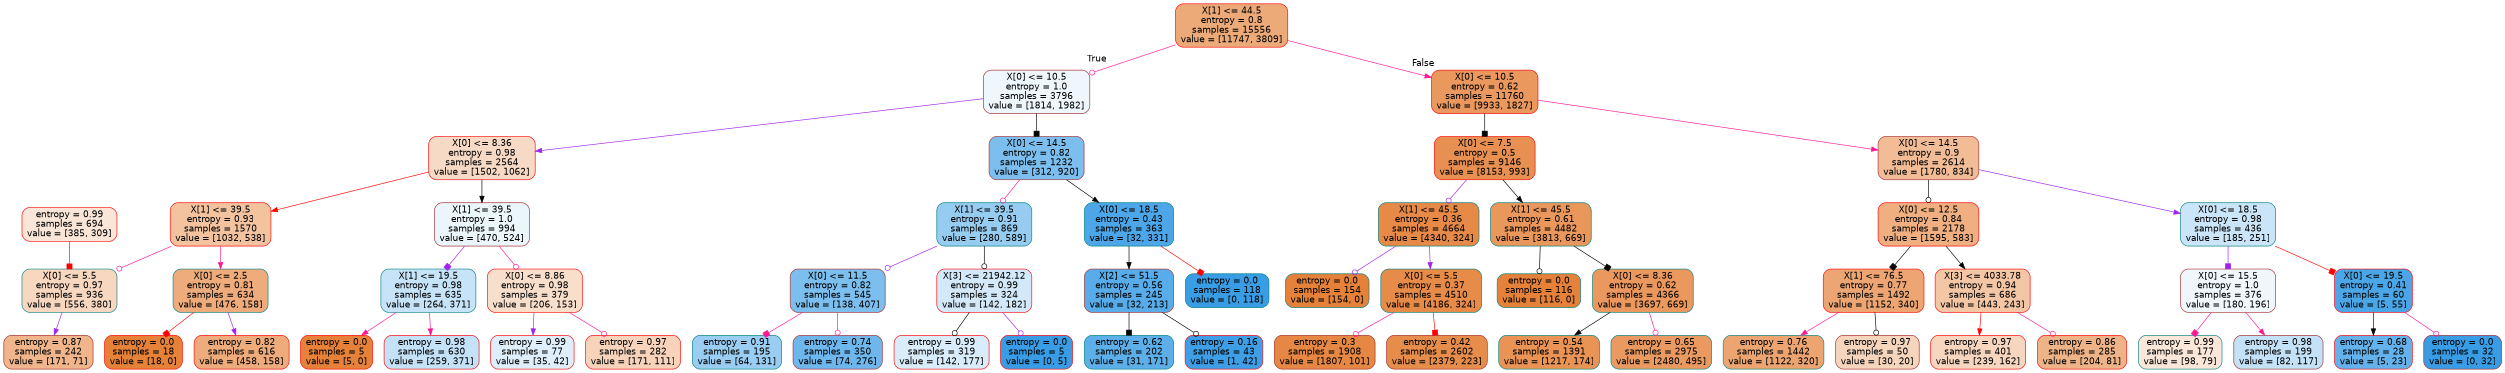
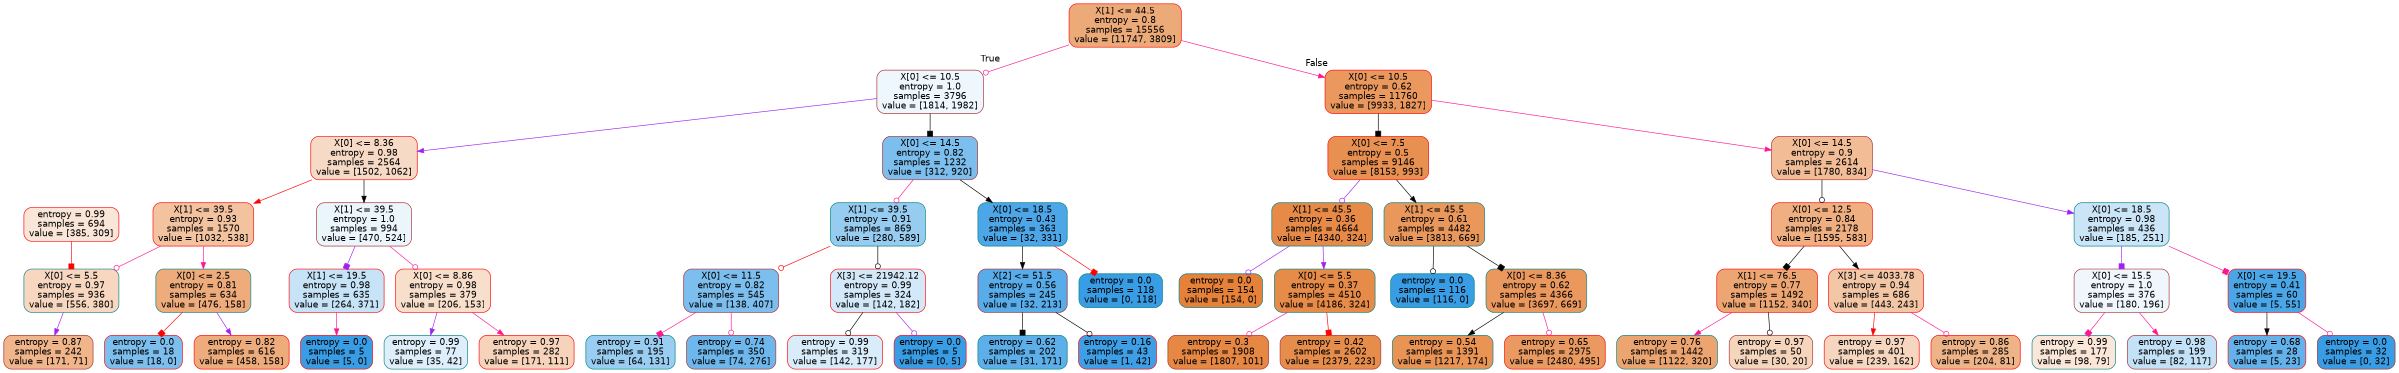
  digraph {
    node [color=red fillcolor="#e58139" fontname=helvetica shape=box style="filled, rounded"]
    edge [arrowhead=normal color=deeppink fontname=helvetica]
    n1 [fillcolor="#edaa79" label="X[1] <= 44.5\nentropy = 0.8\nsamples = 15556\nvalue = [11747, 3809]"]
    n2 [color=brown fillcolor="#eef7fd" label="X[0] <= 10.5\nentropy = 1.0\nsamples = 3796\nvalue = [1814, 1982]"]
    n3 [fillcolor="#ea985d" label="X[0] <= 10.5\nentropy = 0.62\nsamples = 11760\nvalue = [9933, 1827]"]
    n4 [fillcolor="#f7dac5" label="X[0] <= 8.36\nentropy = 0.98\nsamples = 2564\nvalue = [1502, 1062]"]
    n5 [color=brown fillcolor="#7cbeee" label="X[0] <= 14.5\nentropy = 0.82\nsamples = 1232\nvalue = [312, 920]"]
    n6 [fillcolor="#e89051" label="X[0] <= 7.5\nentropy = 0.5\nsamples = 9146\nvalue = [8153, 993]"]
    n7 [color=brown fillcolor="#f1bc96" label="X[0] <= 14.5\nentropy = 0.9\nsamples = 2614\nvalue = [1780, 834]"]
    n8 [fillcolor="#f3c3a0" label="X[1] <= 39.5\nentropy = 0.93\nsamples = 1570\nvalue = [1032, 538]"]
    n9 [color=brown fillcolor="#ebf5fc" label="X[1] <= 39.5\nentropy = 1.0\nsamples = 994\nvalue = [470, 524]"]
    n10 [color=teal fillcolor="#97ccf1" label="X[1] <= 39.5\nentropy = 0.91\nsamples = 869\nvalue = [280, 589]"]
    n11 [color=teal fillcolor="#4ca6e8" label="X[0] <= 18.5\nentropy = 0.43\nsamples = 363\nvalue = [32, 331]"]
    n12 [color=teal fillcolor="#f7d7c0" label="X[0] <= 5.5\nentropy = 0.97\nsamples = 936\nvalue = [556, 380]"]
    n13 [color=teal fillcolor="#eeab7b" label="X[0] <= 2.5\nentropy = 0.81\nsamples = 634\nvalue = [476, 158]"]
-   n14 [color=teal fillcolor="#c6e3f8" label="X[1] <= 19.5\nentropy = 0.98\nsamples = 635\nvalue = [264, 371]"]
+   n14 [fillcolor="#c6e3f8" label="X[1] <= 19.5\nentropy = 0.98\nsamples = 635\nvalue = [264, 371]"]
    n15 [fillcolor="#f8dfcc" label="X[0] <= 8.86\nentropy = 0.98\nsamples = 379\nvalue = [206, 153]"]
    n16 [color=brown fillcolor="#f0b58b" label="entropy = 0.87\nsamples = 242\nvalue = [171, 71]"]
-   n17 [label="entropy = 0.0\nsamples = 18\nvalue = [18, 0]"]
+   n17 [fillcolor="#7cbeee" label="entropy = 0.0\nsamples = 18\nvalue = [18, 0]"]
    n18 [fillcolor="#eeac7d" label="entropy = 0.82\nsamples = 616\nvalue = [458, 158]"]
    n19 [fillcolor="#fae6d8" label="entropy = 0.99\nsamples = 694\nvalue = [385, 309]"]
-   n20 [label="entropy = 0.0\nsamples = 5\nvalue = [5, 0]"]
-   n21 [fillcolor="#c3e1f7" label="entropy = 0.98\nsamples = 630\nvalue = [259, 371]"]
-   n22 [fillcolor="#deeffb" label="entropy = 0.99\nsamples = 77\nvalue = [35, 42]"]
+   n20 [fillcolor="#399de5" label="entropy = 0.0\nsamples = 5\nvalue = [5, 0]"]
+   n22 [color=teal fillcolor="#deeffb" label="entropy = 0.99\nsamples = 77\nvalue = [35, 42]"]
    n23 [fillcolor="#f6d3ba" label="entropy = 0.97\nsamples = 282\nvalue = [171, 111]"]
    n24 [color=brown fillcolor="#7cbeee" label="X[0] <= 11.5\nentropy = 0.82\nsamples = 545\nvalue = [138, 407]"]
    n25 [fillcolor="#d3e9f9" label="X[3] <= 21942.12\nentropy = 0.99\nsamples = 324\nvalue = [142, 182]"]
    n26 [color=brown fillcolor="#57ace9" label="X[2] <= 51.5\nentropy = 0.56\nsamples = 245\nvalue = [32, 213]"]
    n27 [color=teal fillcolor="#399de5" label="entropy = 0.0\nsamples = 118\nvalue = [0, 118]"]
    n28 [color=teal fillcolor="#9acdf2" label="entropy = 0.91\nsamples = 195\nvalue = [64, 131]"]
    n29 [color=brown fillcolor="#6eb7ec" label="entropy = 0.74\nsamples = 350\nvalue = [74, 276]"]
    n30 [fillcolor="#d8ecfa" label="entropy = 0.99\nsamples = 319\nvalue = [142, 177]"]
    n31 [fillcolor="#399de5" label="entropy = 0.0\nsamples = 5\nvalue = [0, 5]"]
    n32 [color=teal fillcolor="#5dafea" label="entropy = 0.62\nsamples = 202\nvalue = [31, 171]"]
    n33 [fillcolor="#3e9fe6" label="entropy = 0.16\nsamples = 43\nvalue = [1, 42]"]
    n34 [color=teal fillcolor="#e78a48" label="X[1] <= 45.5\nentropy = 0.36\nsamples = 4664\nvalue = [4340, 324]"]
    n35 [color=teal fillcolor="#ea975c" label="X[1] <= 45.5\nentropy = 0.61\nsamples = 4482\nvalue = [3813, 669]"]
    n36 [fillcolor="#efaf81" label="X[0] <= 12.5\nentropy = 0.84\nsamples = 2178\nvalue = [1595, 583]"]
    n37 [color=teal fillcolor="#cbe5f8" label="X[0] <= 18.5\nentropy = 0.98\nsamples = 436\nvalue = [185, 251]"]
    n38 [color=teal label="entropy = 0.0\nsamples = 154\nvalue = [154, 0]"]
    n39 [color=teal fillcolor="#e78b48" label="X[0] <= 5.5\nentropy = 0.37\nsamples = 4510\nvalue = [4186, 324]"]
-   n40 [color=teal label="entropy = 0.0\nsamples = 116\nvalue = [116, 0]"]
+   n40 [color=teal fillcolor="#399de5" label="entropy = 0.0\nsamples = 116\nvalue = [116, 0]"]
    n41 [color=teal fillcolor="#ea985d" label="X[0] <= 8.36\nentropy = 0.62\nsamples = 4366\nvalue = [3697, 669]"]
    n42 [color=brown fillcolor="#e68844" label="entropy = 0.3\nsamples = 1908\nvalue = [1807, 101]"]
    n43 [color=brown fillcolor="#e78d4c" label="entropy = 0.42\nsamples = 2602\nvalue = [2379, 223]"]
    n44 [color=teal fillcolor="#e99355" label="entropy = 0.54\nsamples = 1391\nvalue = [1217, 174]"]
-   n45 [color=teal fillcolor="#ea9a61" label="entropy = 0.65\nsamples = 2975\nvalue = [2480, 495]"]
+   n45 [fillcolor="#ea9a61" label="entropy = 0.65\nsamples = 2975\nvalue = [2480, 495]"]
    n46 [fillcolor="#eda673" label="X[1] <= 76.5\nentropy = 0.77\nsamples = 1492\nvalue = [1152, 340]"]
    n47 [fillcolor="#f3c6a6" label="X[3] <= 4033.78\nentropy = 0.94\nsamples = 686\nvalue = [443, 243]"]
    n48 [color=brown fillcolor="#eff7fd" label="X[0] <= 15.5\nentropy = 1.0\nsamples = 376\nvalue = [180, 196]"]
    n49 [fillcolor="#4ba6e7" label="X[0] <= 19.5\nentropy = 0.41\nsamples = 60\nvalue = [5, 55]"]
    n50 [color=teal fillcolor="#eca571" label="entropy = 0.76\nsamples = 1442\nvalue = [1122, 320]"]
    n51 [color=brown fillcolor="#f6d5bd" label="entropy = 0.97\nsamples = 50\nvalue = [30, 20]"]
    n52 [fillcolor="#f7d6bf" label="entropy = 0.97\nsamples = 401\nvalue = [239, 162]"]
    n53 [fillcolor="#efb388" label="entropy = 0.86\nsamples = 285\nvalue = [204, 81]"]
    n54 [color=teal fillcolor="#fae7d9" label="entropy = 0.99\nsamples = 177\nvalue = [98, 79]"]
    n55 [color=brown fillcolor="#c4e2f7" label="entropy = 0.98\nsamples = 199\nvalue = [82, 117]"]
    n56 [fillcolor="#64b2eb" label="entropy = 0.68\nsamples = 28\nvalue = [5, 23]"]
    n57 [color=brown fillcolor="#399de5" label="entropy = 0.0\nsamples = 32\nvalue = [0, 32]"]
    n1 -> n2 [arrowhead=odot headlabel=True labelangle=45 labeldistance=2.5]
    n1 -> n3 [headlabel=False labelangle=-45 labeldistance=2.5]
    n2 -> n4 [color=purple]
    n2 -> n5 [arrowhead=box color=black]
    n3 -> n6 [arrowhead=box color=black]
    n3 -> n7
    n4 -> n8 [color=red]
    n4 -> n9 [color=black]
    n5 -> n10 [arrowhead=odot]
    n5 -> n11 [color=black]
    n6 -> n34 [arrowhead=odot color=purple]
    n6 -> n35 [color=black]
    n7 -> n36 [arrowhead=odot color=black]
    n7 -> n37 [color=purple]
    n8 -> n12 [arrowhead=odot]
    n8 -> n13
    n9 -> n14 [arrowhead=box color=purple]
    n9 -> n15 [arrowhead=odot]
-   n10 -> n24 [arrowhead=odot color=purple]
+   n10 -> n24 [arrowhead=odot color=red]
    n10 -> n25 [arrowhead=odot color=black]
    n11 -> n26 [color=black]
    n11 -> n27 [arrowhead=box color=red]
    n12 -> n16 [color=purple]
    n13 -> n17 [arrowhead=box color=red]
    n13 -> n18 [color=purple]
    n14 -> n20
-   n14 -> n21
    n15 -> n22 [color=purple]
-   n15 -> n23 [arrowhead=odot]
+   n15 -> n23
    n19 -> n12 [arrowhead=box color=red]
    n24 -> n28 [arrowhead=box]
    n24 -> n29 [arrowhead=odot]
    n25 -> n30 [arrowhead=odot color=black]
    n25 -> n31 [arrowhead=odot color=purple]
    n26 -> n32 [arrowhead=box color=black]
    n26 -> n33 [arrowhead=odot color=black]
    n34 -> n38 [arrowhead=odot color=purple]
    n34 -> n39 [color=purple]
    n35 -> n40 [arrowhead=odot color=black]
    n35 -> n41 [arrowhead=box color=black]
    n36 -> n46 [arrowhead=box color=black]
    n36 -> n47 [color=black]
    n37 -> n48 [arrowhead=box color=purple]
-   n37 -> n49 [arrowhead=box color=red]
+   n37 -> n49 [arrowhead=box]
    n39 -> n42 [arrowhead=odot]
    n39 -> n43 [arrowhead=box color=red]
    n41 -> n44 [color=black]
    n41 -> n45 [arrowhead=odot]
    n46 -> n50
    n46 -> n51 [arrowhead=odot color=black]
    n47 -> n52 [color=red]
    n47 -> n53 [arrowhead=odot]
    n48 -> n54 [arrowhead=box]
    n48 -> n55
    n49 -> n56 [color=black]
    n49 -> n57 [arrowhead=odot]
  }
